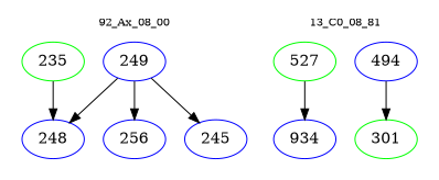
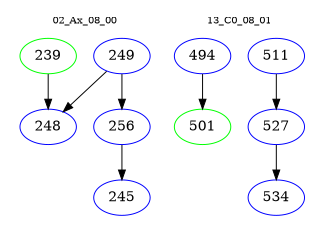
  digraph {
    node [color=blue]
    edge [color=black]
    n1 [label=249]
    n2 [label=248]
    n3 [label=256]
-   n4 [color=green label=235]
+   n4 [color=green label=239]
    n5 [label=245]
+   n6 [label=511]
    n7 [label=494]
-   n8 [color=green label=527]
-   n9 [color=green label=301]
-   n10 [label=934]
+   n8 [label=527]
+   n9 [color=green label=501]
+   n10 [label=534]
    subgraph cluster_1 {
      color=white
      fontsize=10
-     label="92_Ax_08_00"
+     label="02_Ax_08_00"
      n1
      n2
      n3
      n4
      n5
    }
    subgraph cluster_2 {
      color=white
      fontsize=10
-     label="13_C0_08_81"
+     label="13_C0_08_01"
+     n6
      n7
      n8
      n9
      n10
    }
    n1 -> n2
    n1 -> n3
-   n1 -> n5
+   n3 -> n5
    n4 -> n2
+   n6 -> n8
    n7 -> n9
    n8 -> n10
  }
